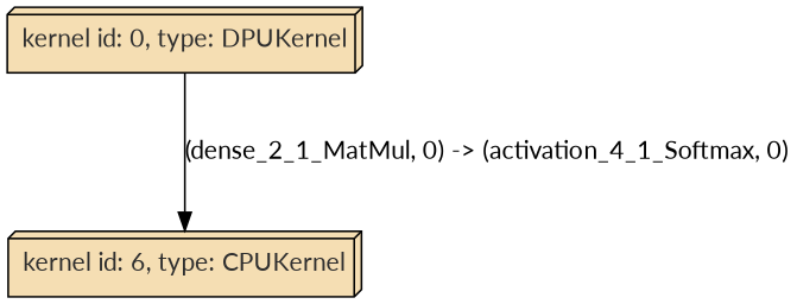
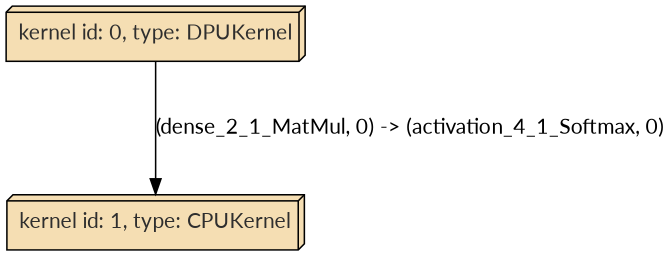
  digraph {
    ordering=out
    ranksep=1
    fontname=Lato
    node [bgcolor=oldlace fillcolor=wheat fontcolor=gray18 shape=box3d style=filled fontname=Lato]
    n1 [label="kernel id: 0, type: DPUKernel"]
-   n2 [label="kernel id: 6, type: CPUKernel"]
+   n2 [label="kernel id: 1, type: CPUKernel"]
    n1 -> n2 [label="(dense_2_1_MatMul, 0) -> (activation_4_1_Softmax, 0)" fontname=Lato]
  }
